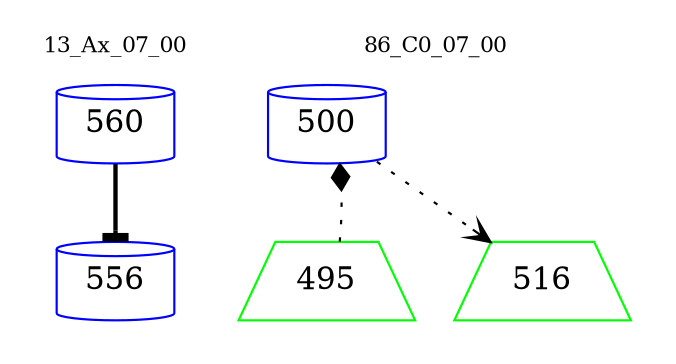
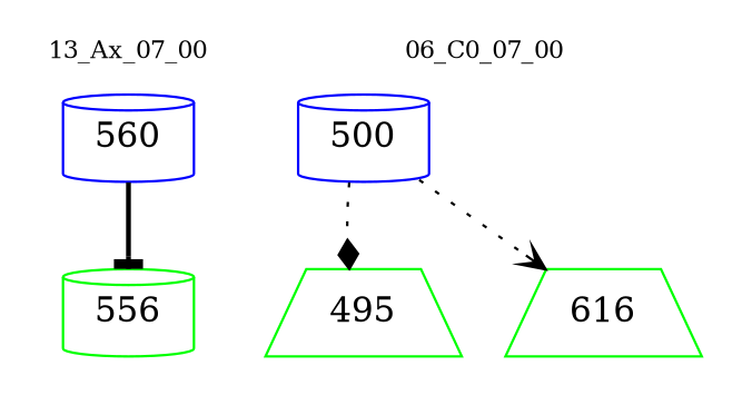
  digraph {
    node [color=green shape=cylinder]
    edge [color=black style=dotted]
    n1 [color=blue label=560]
-   n2 [color=blue label=556]
+   n2 [label=556]
    n3 [color=blue label=500]
    n4 [label=495 shape=trapezium]
-   n5 [label=516 shape=trapezium]
+   n5 [label=616 shape=trapezium]
    subgraph cluster_1 {
      color=white
      fontsize=10
      label="13_Ax_07_00"
      n1
      n2
    }
    subgraph cluster_2 {
      color=white
      fontsize=10
-     label="86_C0_07_00"
+     label="06_C0_07_00"
      n3
      n4
      n5
    }
    n1 -> n2 [arrowhead=tee style=bold]
-   n4 -> n3 [arrowhead=diamond]
+   n3 -> n4 [arrowhead=diamond]
    n3 -> n5 [arrowhead=vee]
  }
